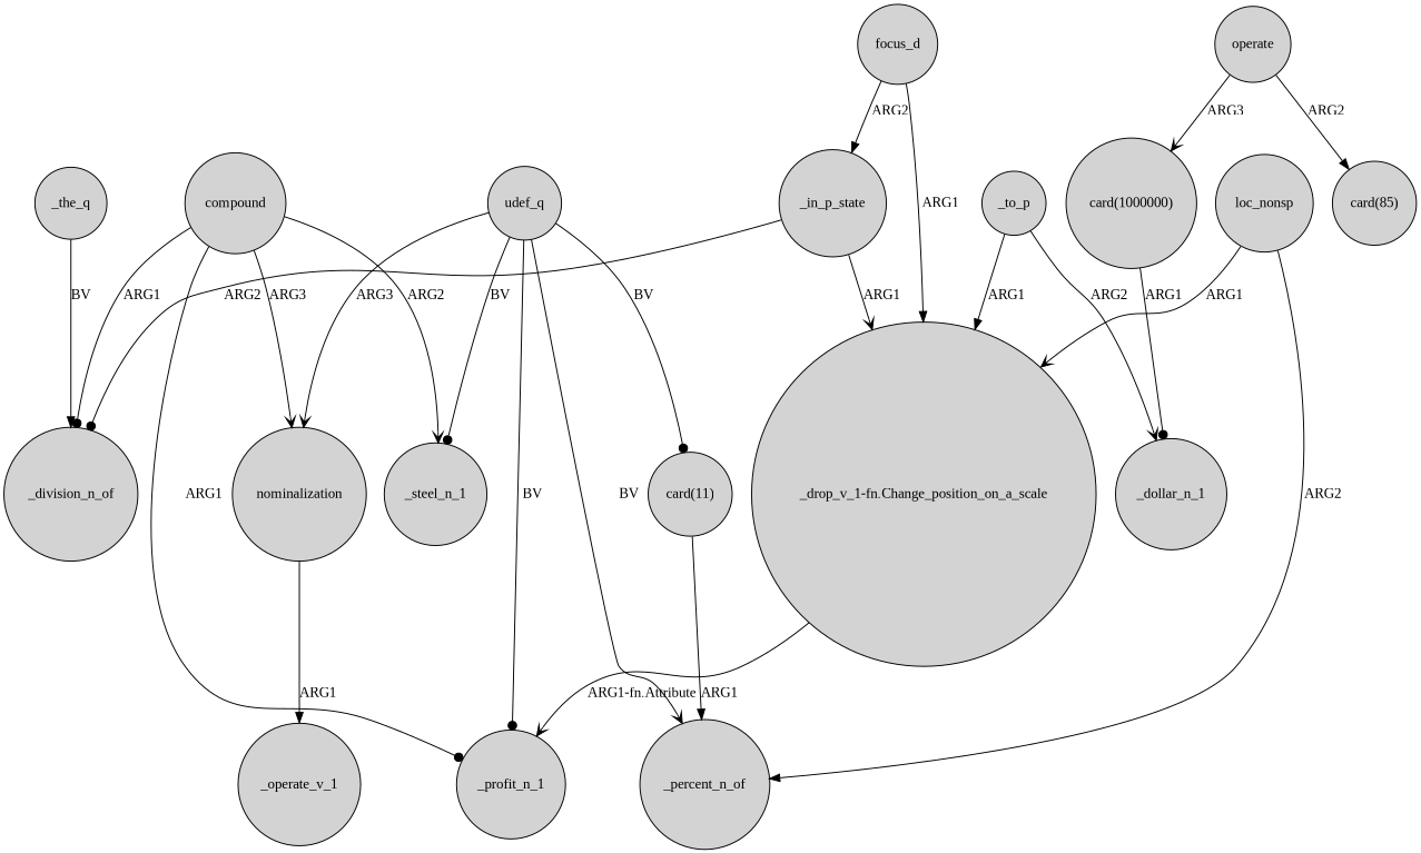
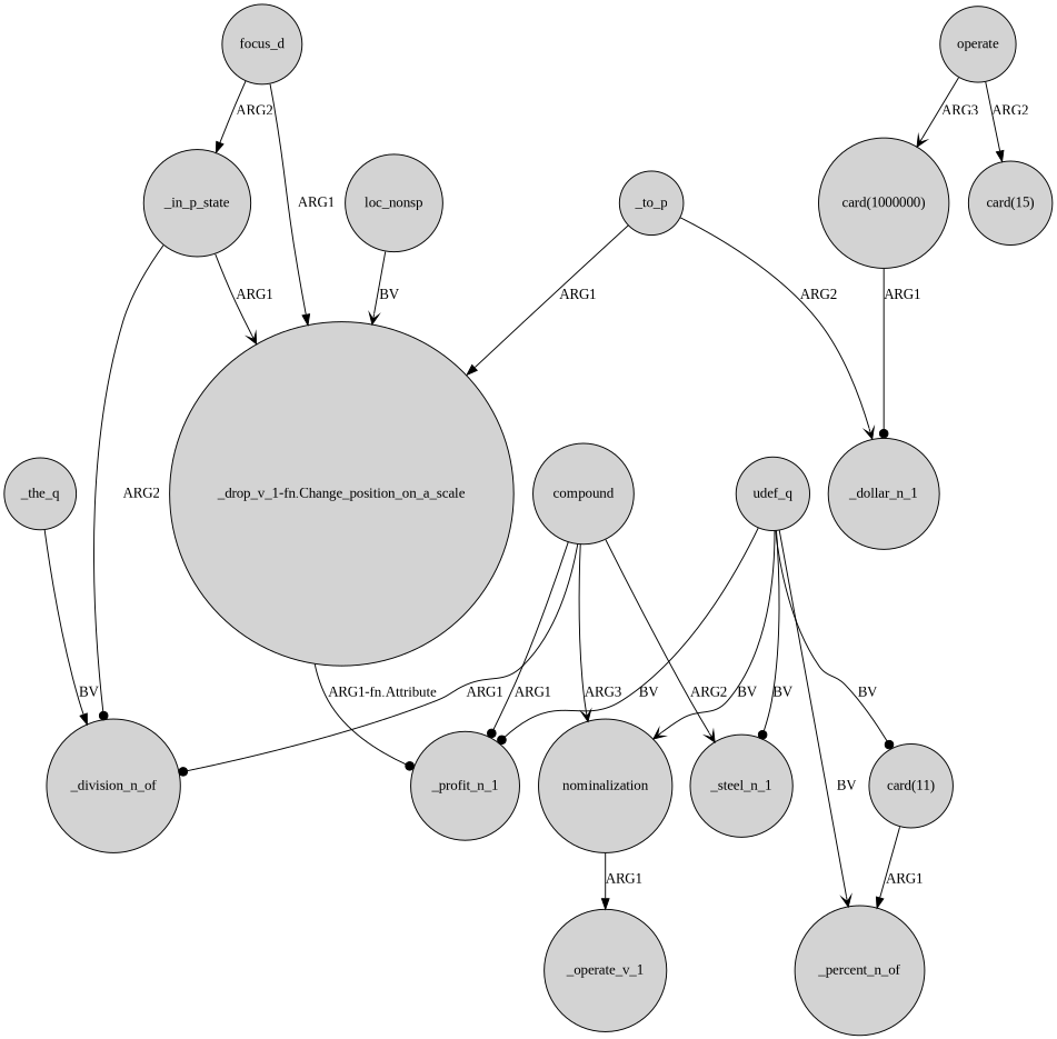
  digraph {
    fontname="Liberation Serif"
    node [fontname="Liberation Serif" shape=circle style=filled]
    edge [arrowhead=dot fontname="Liberation Serif"]
    _in_p_state
    _division_n_of
    "_drop_v_1-fn.Change_position_on_a_scale"
    _profit_n_1
    _the_q
    focus_d
    loc_nonsp
    _percent_n_of
    udef_q
    nominalization
    _steel_n_1
    "card(11)"
    _operate_v_1
    n14 [label=operate]
    "card(1000000)"
-   "card(85)"
+   "card(85)" [label="card(15)"]
    _dollar_n_1
    _to_p
    compound
    _in_p_state -> _division_n_of [label=ARG2]
    _in_p_state -> "_drop_v_1-fn.Change_position_on_a_scale" [arrowhead=vee label=ARG1]
-   "_drop_v_1-fn.Change_position_on_a_scale" -> _profit_n_1 [arrowhead=vee label="ARG1-fn.Attribute"]
+   "_drop_v_1-fn.Change_position_on_a_scale" -> _profit_n_1 [label="ARG1-fn.Attribute"]
    _the_q -> _division_n_of [arrowhead=normal label=BV]
    focus_d -> _in_p_state [arrowhead=normal label=ARG2]
    focus_d -> "_drop_v_1-fn.Change_position_on_a_scale" [arrowhead=normal label=ARG1]
-   loc_nonsp -> "_drop_v_1-fn.Change_position_on_a_scale" [arrowhead=vee label=ARG1]
-   loc_nonsp -> _percent_n_of [arrowhead=normal label=ARG2]
+   loc_nonsp -> "_drop_v_1-fn.Change_position_on_a_scale" [arrowhead=vee label=BV]
    udef_q -> _profit_n_1 [label=BV]
    udef_q -> _percent_n_of [arrowhead=vee label=BV]
-   udef_q -> nominalization [arrowhead=vee label=ARG3]
+   udef_q -> nominalization [arrowhead=vee label=BV]
    udef_q -> _steel_n_1 [label=BV]
    udef_q -> "card(11)" [label=BV]
    nominalization -> _operate_v_1 [arrowhead=normal label=ARG1]
    "card(11)" -> _percent_n_of [arrowhead=normal label=ARG1]
    n14 -> "card(1000000)" [arrowhead=vee label=ARG3]
    n14 -> "card(85)" [arrowhead=normal label=ARG2]
    "card(1000000)" -> _dollar_n_1 [label=ARG1]
    _to_p -> "_drop_v_1-fn.Change_position_on_a_scale" [arrowhead=normal label=ARG1]
    _to_p -> _dollar_n_1 [arrowhead=vee label=ARG2]
    compound -> _division_n_of [label=ARG1]
    compound -> _profit_n_1 [label=ARG1]
    compound -> nominalization [arrowhead=vee label=ARG3]
    compound -> _steel_n_1 [arrowhead=vee label=ARG2]
  }
